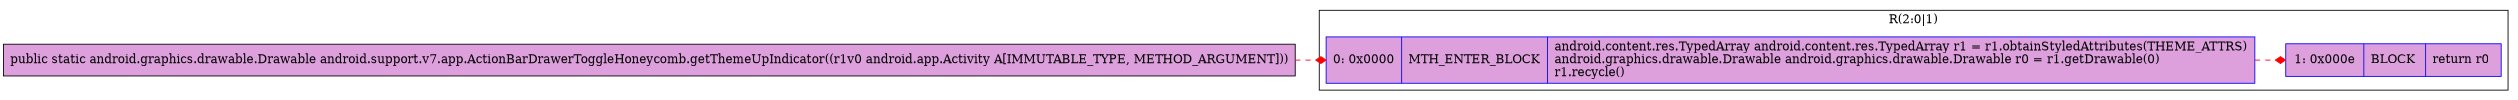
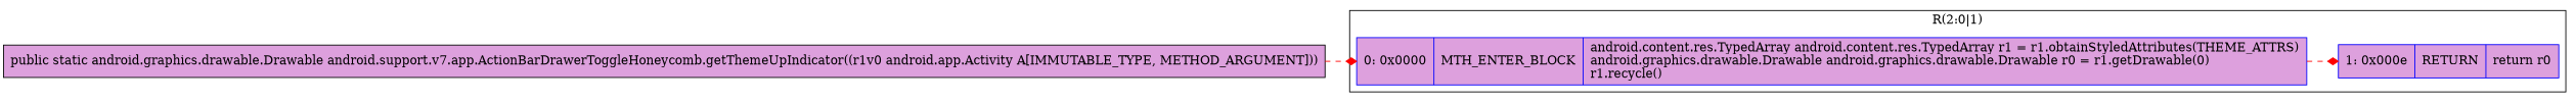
  digraph {
    rankdir=LR
    node [color=blue shape=record style=filled fillcolor=plum]
    edge [color=red style=dashed arrowhead=diamond]
    n1 [label="{0\:\ 0x0000|MTH_ENTER_BLOCK\l|android.content.res.TypedArray android.content.res.TypedArray r1 = r1.obtainStyledAttributes(THEME_ATTRS)\landroid.graphics.drawable.Drawable android.graphics.drawable.Drawable r0 = r1.getDrawable(0)\lr1.recycle()\l}"]
-   n2 [label="{1\:\ 0x000e|BLOCK\l|return r0\l}"]
+   n2 [label="{1\:\ 0x000e|RETURN\l|return r0\l}"]
    n3 [label="{public static android.graphics.drawable.Drawable android.support.v7.app.ActionBarDrawerToggleHoneycomb.getThemeUpIndicator((r1v0 android.app.Activity A[IMMUTABLE_TYPE, METHOD_ARGUMENT])) }" color=""]
    subgraph cluster_1 {
      label="R(2:0|1)"
      n1
      n2
    }
    n1 -> n2
    n3 -> n1
  }
